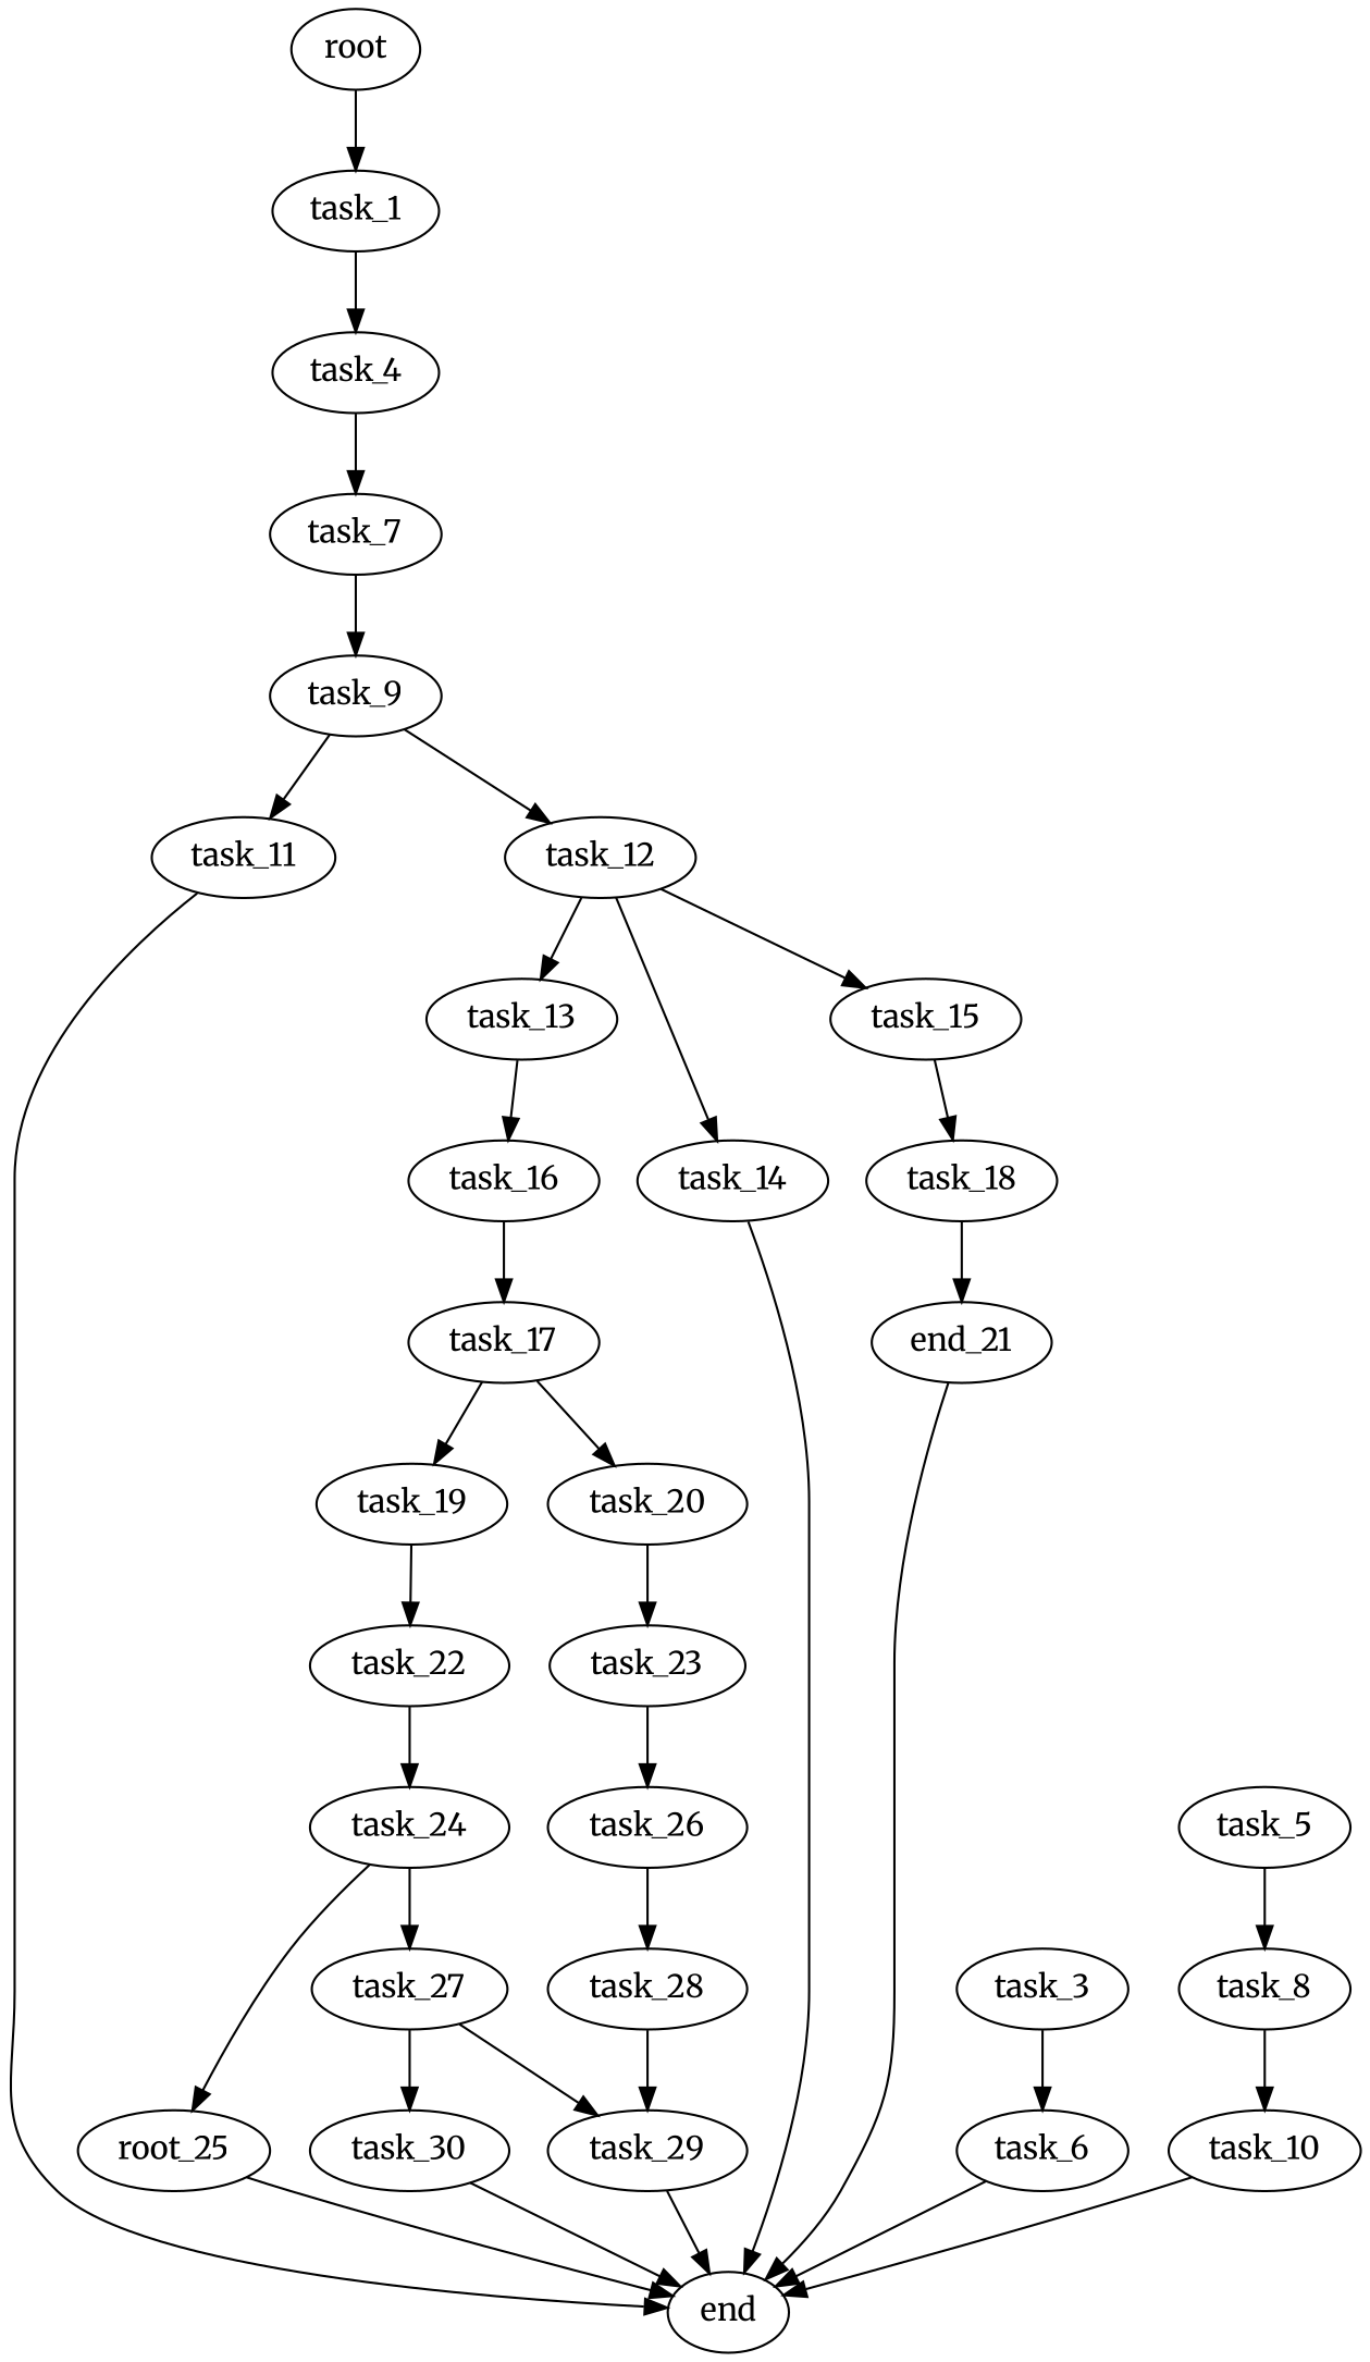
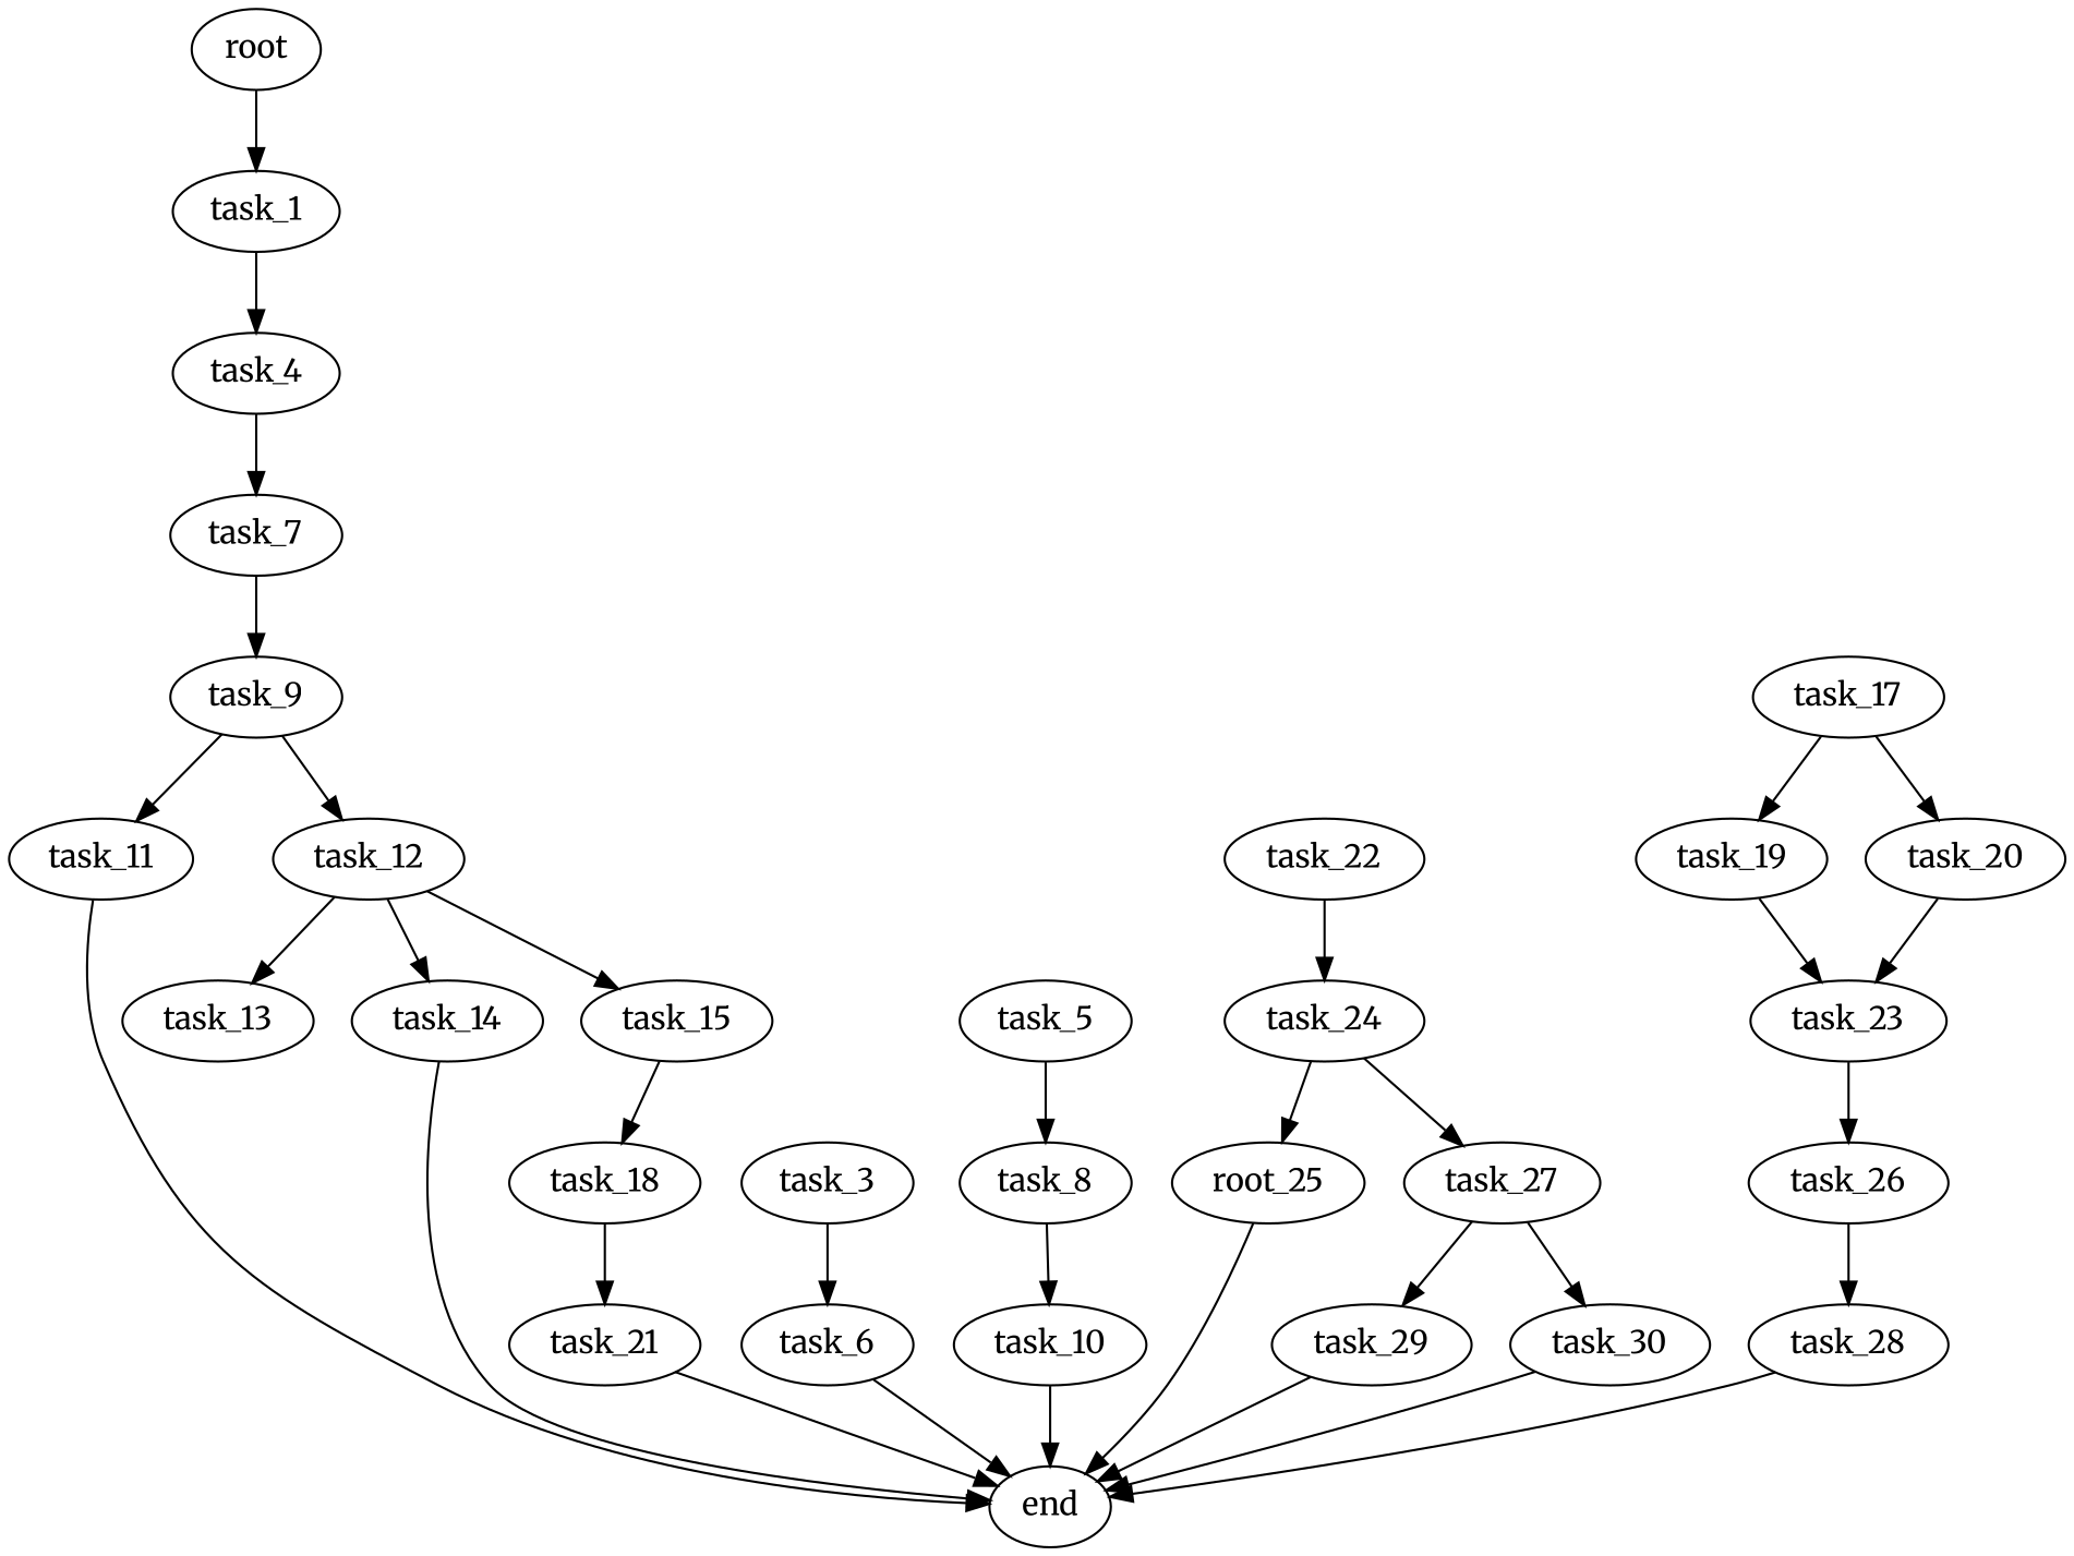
  digraph {
    fontname=Merriweather
    node [fontname=Merriweather]
    edge [fontname=Merriweather]
    root
    task_1
    task_4
    task_7
    task_3
    task_6
    task_5
    task_8
    end
    task_9
    task_10
    task_11
    task_12
    task_13
    task_14
    task_15
-   task_16
    task_18
    task_17
-   task_21 [label=end_21]
+   task_21
    task_19
    task_20
    task_22
    task_23
    task_24
    task_26
    n27 [label=root_25]
    task_27
    task_28
    task_29
    task_30
    root -> task_1
    task_1 -> task_4
    task_4 -> task_7
    task_7 -> task_9
    task_3 -> task_6
    task_6 -> end
    task_5 -> task_8
    task_8 -> task_10
    task_9 -> task_11
    task_9 -> task_12
    task_10 -> end
    task_11 -> end
    task_12 -> task_13
    task_12 -> task_14
    task_12 -> task_15
-   task_13 -> task_16
    task_14 -> end
    task_15 -> task_18
-   task_16 -> task_17
    task_18 -> task_21
    task_17 -> task_19
    task_17 -> task_20
    task_21 -> end
-   task_19 -> task_22
+   task_19 -> task_23
    task_20 -> task_23
    task_22 -> task_24
    task_23 -> task_26
    task_24 -> n27
    task_24 -> task_27
    task_26 -> task_28
    n27 -> end
    task_27 -> task_29
    task_27 -> task_30
-   task_28 -> task_29
+   task_28 -> end
    task_29 -> end
    task_30 -> end
  }
